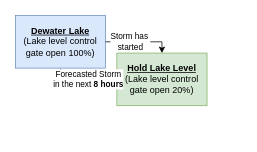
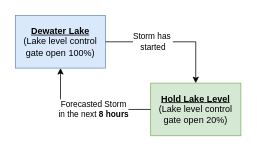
  <mxCell id="0" />
  <mxCell id="1" parent="0" />
  <mxCell id="2" value="&lt;b&gt;&lt;u&gt;Dewater Lake&lt;/u&gt;&lt;/b&gt;&lt;div&gt;(Lake level control gate open 100%)&lt;/div&gt;" style="rounded=0;whiteSpace=wrap;html=1;fillColor=#dae8fc;strokeColor=#6c8ebf;" vertex="1" parent="1"><mxGeometry x="20" y="20" width="120" height="70" as="geometry" /></mxCell>
- <mxCell id="3" value="&lt;div&gt;&lt;b&gt;&lt;u&gt;Hold Lake Level&lt;/u&gt;&lt;/b&gt;&lt;/div&gt;&lt;div&gt;(Lake level control gate open 20%)&lt;/div&gt;" style="rounded=0;whiteSpace=wrap;html=1;fillColor=#d5e8d4;strokeColor=#82b366;" vertex="1" parent="1"><mxGeometry x="155" y="70" width="120" height="70" as="geometry" /></mxCell>
+ <mxCell id="3" value="&lt;div&gt;&lt;b&gt;&lt;u&gt;Hold Lake Level&lt;/u&gt;&lt;/b&gt;&lt;/div&gt;&lt;div&gt;(Lake level control gate open 20%)&lt;/div&gt;" style="rounded=0;whiteSpace=wrap;html=1;fillColor=#d5e8d4;strokeColor=#82b366;" vertex="1" parent="1"><mxGeometry x="200" y="110" width="120" height="70" as="geometry" /></mxCell>
  <mxCell id="4" value="" style="endArrow=classic;html=1;rounded=0;exitX=1;exitY=0.5;exitDx=0;exitDy=0;entryX=0.5;entryY=0;entryDx=0;entryDy=0;edgeStyle=orthogonalEdgeStyle;" edge="1" parent="1" source="2" target="3"><mxGeometry width="50" height="50" relative="1" as="geometry"><mxPoint x="220" y="150" as="sourcePoint" /><mxPoint x="270" y="100" as="targetPoint" /></mxGeometry></mxCell>
  <mxCell id="5" value="Storm has&amp;nbsp;&lt;div&gt;started&lt;/div&gt;" style="edgeLabel;html=1;align=center;verticalAlign=middle;resizable=0;points=[];" vertex="1" connectable="0" parent="4"><mxGeometry x="-0.294" y="1" relative="1" as="geometry"><mxPoint as="offset" /></mxGeometry></mxCell>
  <mxCell id="6" value="" style="endArrow=classic;html=1;rounded=0;exitX=0;exitY=0.5;exitDx=0;exitDy=0;entryX=0.5;entryY=1;entryDx=0;entryDy=0;edgeStyle=orthogonalEdgeStyle;" edge="1" parent="1" source="3" target="2"><mxGeometry width="50" height="50" relative="1" as="geometry"><mxPoint x="220" y="150" as="sourcePoint" /><mxPoint x="270" y="100" as="targetPoint" /></mxGeometry></mxCell>
  <mxCell id="7" value="Forecasted Storm&lt;div&gt;in the next&amp;nbsp;&lt;b&gt;8 hours&lt;/b&gt;&lt;/div&gt;" style="edgeLabel;html=1;align=center;verticalAlign=middle;resizable=0;points=[];" vertex="1" connectable="0" parent="6"><mxGeometry x="-0.123" y="-1" relative="1" as="geometry"><mxPoint as="offset" /></mxGeometry></mxCell>
